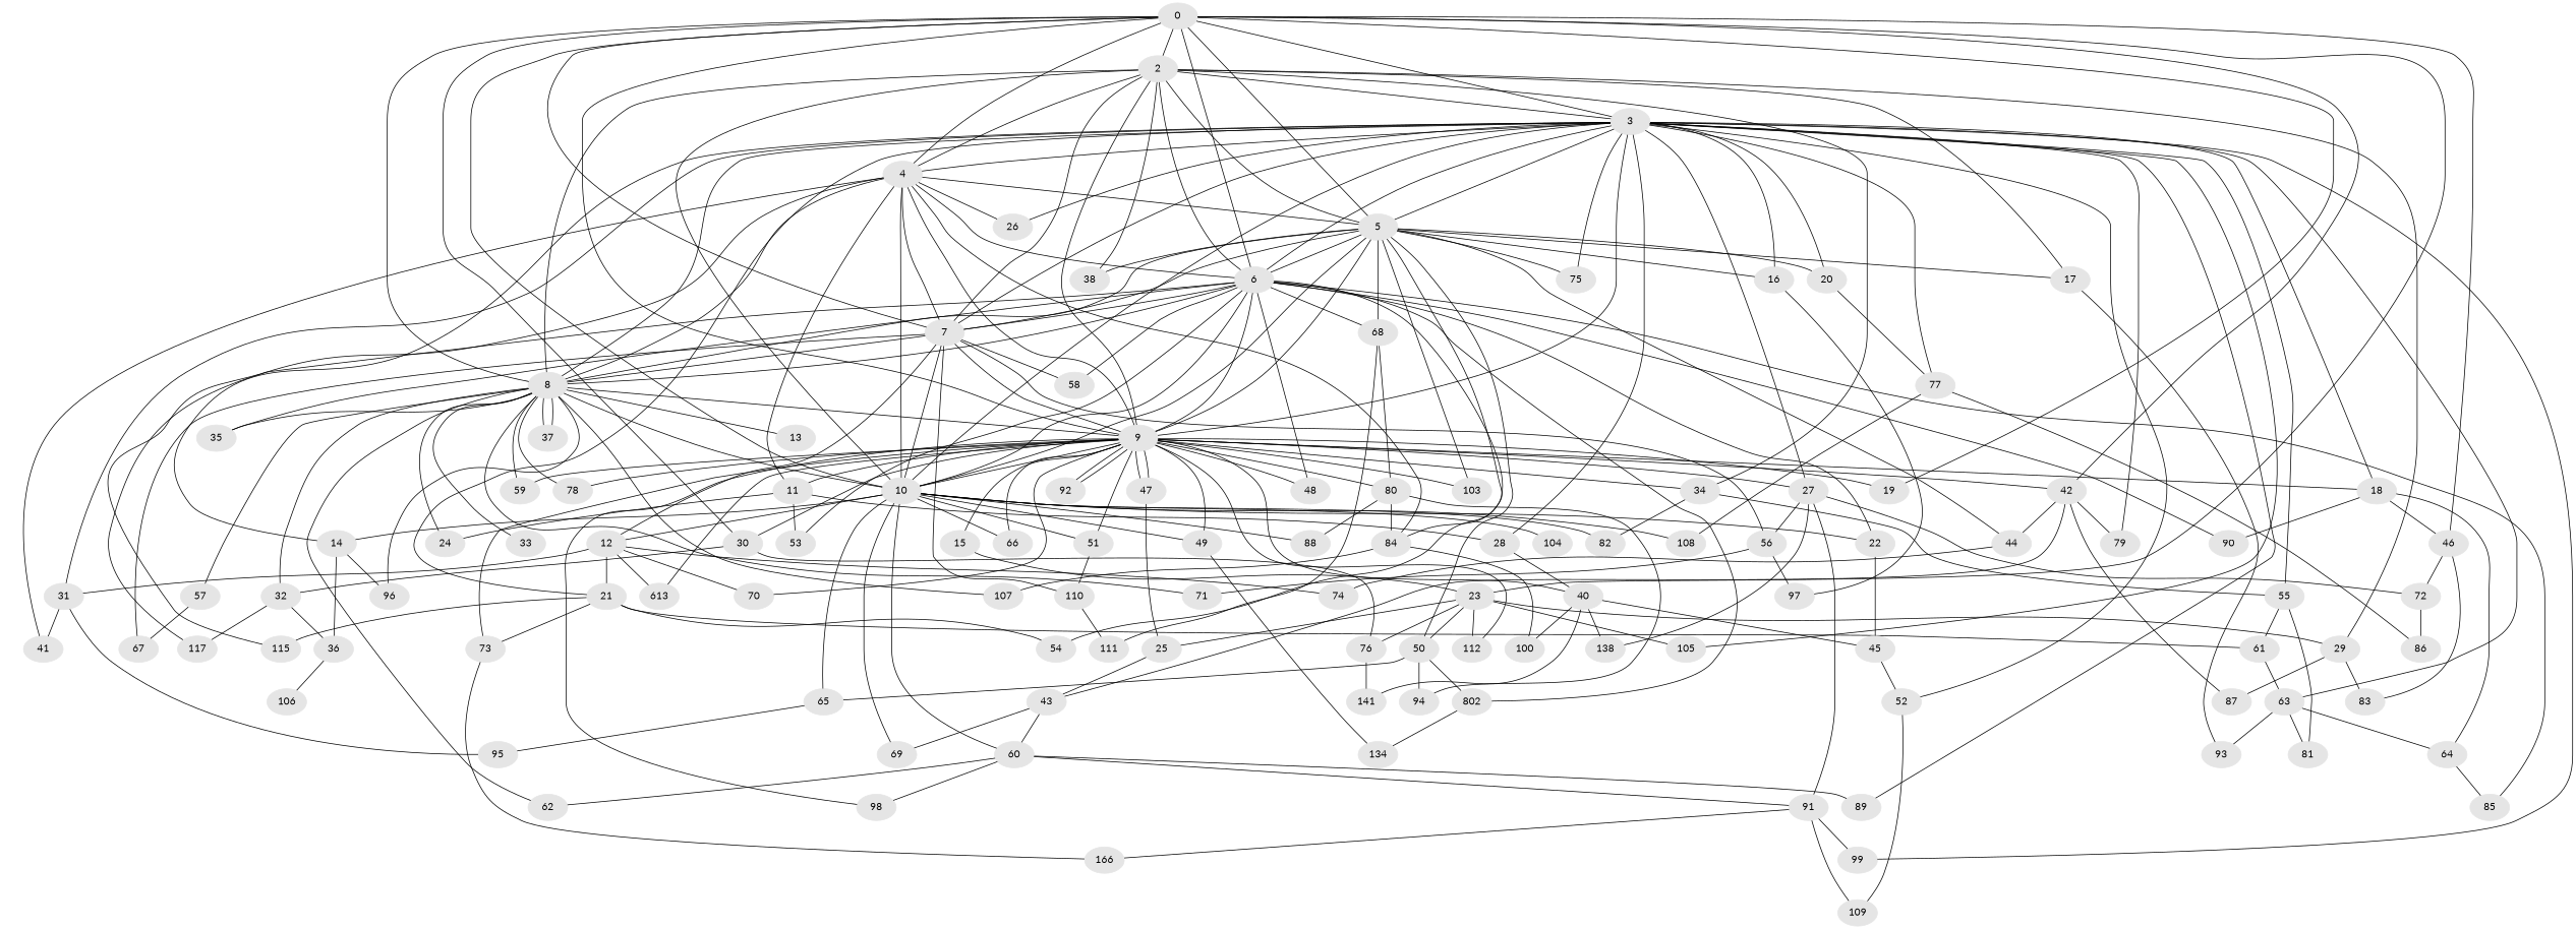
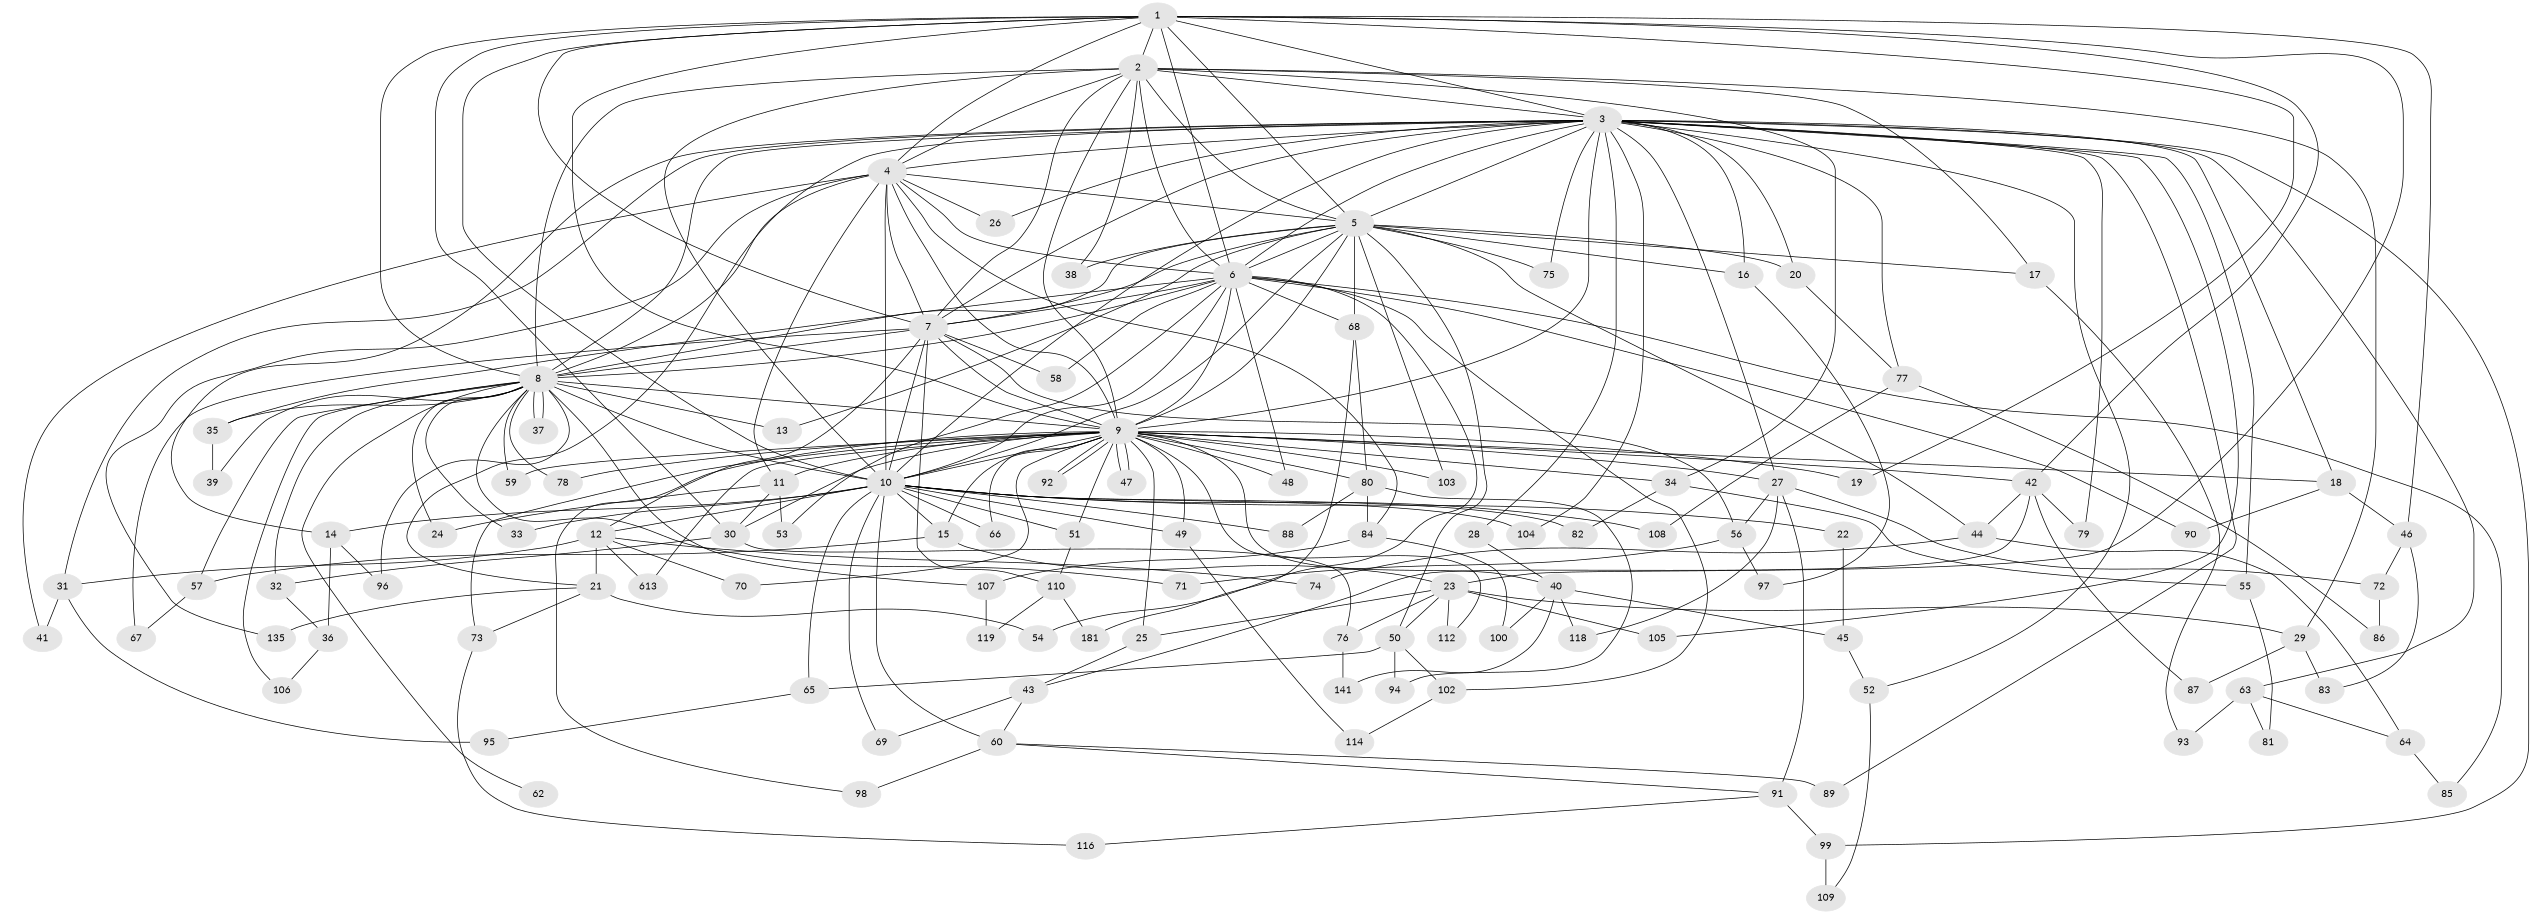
  graph {
    fontname=Lato
    node [color=gray90 fontname=Lato style=filled]
    edge [fontname=Lato]
-   1 [label=0]
+   1
    2
    3
    4
    5
    6
    7
    8
    9
    10
    19
    23
    30
    42
    46
    17
    29
    34
    38
    14
    16
    18
    20
    21
    26
    27
    28
    31
    52
    55
    63
    75
    77
    79
    89
    99
    104
    105
    11
    41
    84
-   115
+   115 [label=135]
    13
    44
    50
    68
    103
    22
    35
    48
    53
    54
    58
    85
    90
-   102 [label=802]
-   117
+   102
    12
    56
    67
    110
    24
    32
    33
    37
+   39
    57
    59
    62
    71
    78
    96
    106
    107
    15
    25
    40
    47
    49
    51
    66
    70
    73
    80
    92
    98
    112
    n88 [label=613]
    60
    65
    69
    82
    88
    108
    76
    43
    87
    72
    83
    93
    36
    97
-   61
    91
-   118 [label=138]
+   118
    95
    109
    81
    64
    86
    100
    74
    94
-   111
+   111 [label=181]
    45
-   114 [label=134]
+   114
+   119
    n118 [label=141]
-   116 [label=166]
+   116
    1 -- 2
    1 -- 3
    1 -- 4
    1 -- 5
    1 -- 6
    1 -- 7
    1 -- 8
    1 -- 9
    1 -- 10
    1 -- 19
    1 -- 23
    1 -- 30
    1 -- 42
    1 -- 46
    2 -- 3
    2 -- 4
    2 -- 5
    2 -- 6
    2 -- 7
    2 -- 8
    2 -- 9
    2 -- 10
    2 -- 17
    2 -- 29
    2 -- 34
    2 -- 38
    3 -- 4
    3 -- 5
    3 -- 6
    3 -- 7
    3 -- 8
    3 -- 9
    3 -- 10
    3 -- 14
    3 -- 16
    3 -- 18
    3 -- 20
    3 -- 21
    3 -- 26
    3 -- 27
    3 -- 28
    3 -- 31
    3 -- 52
    3 -- 55
    3 -- 63
    3 -- 75
    3 -- 77
    3 -- 79
    3 -- 89
    3 -- 99
+   3 -- 104
    3 -- 105
    4 -- 5
    4 -- 6
    4 -- 7
    4 -- 8
    4 -- 9
    4 -- 10
    4 -- 26
    4 -- 11
    4 -- 41
    4 -- 84
    4 -- 115
    5 -- 6
    5 -- 7
    5 -- 8
    5 -- 9
    5 -- 10
    5 -- 17
    5 -- 38
    5 -- 16
    5 -- 20
    5 -- 75
-   5 -- 84
+   5 -- 13
    5 -- 44
    5 -- 50
    5 -- 68
    5 -- 103
    6 -- 7
    6 -- 8
    6 -- 9
    6 -- 10
    6 -- 68
-   6 -- 22
    6 -- 35
    6 -- 48
    6 -- 53
    6 -- 54
    6 -- 58
    6 -- 85
    6 -- 90
    6 -- 102
-   6 -- 117
    7 -- 8
    7 -- 9
    7 -- 10
    7 -- 58
    7 -- 12
    7 -- 56
    7 -- 67
    7 -- 110
    8 -- 9
    8 -- 10
    8 -- 13
    8 -- 35
    8 -- 24
    8 -- 32
    8 -- 33
    8 -- 37
    8 -- 37
+   8 -- 39
    8 -- 57
    8 -- 59
    8 -- 62
    8 -- 71
    8 -- 78
    8 -- 96
+   8 -- 106
    8 -- 107
    9 -- 10
    9 -- 19
    9 -- 30
    9 -- 42
    9 -- 34
    9 -- 18
    9 -- 27
    9 -- 11
    9 -- 103
    9 -- 48
    9 -- 59
    9 -- 78
    9 -- 15
-   47 -- 25
+   9 -- 25
    9 -- 40
    9 -- 47
    9 -- 47
    9 -- 49
    9 -- 51
    9 -- 66
    9 -- 70
    9 -- 73
    9 -- 80
    9 -- 92
    9 -- 92
    9 -- 98
    9 -- 112
    9 -- n88
    10 -- 14
    10 -- 104
    10 -- 22
    10 -- 12
+   10 -- 33
+   10 -- 15
    10 -- 49
    10 -- 51
    10 -- 66
    10 -- 60
    10 -- 65
    10 -- 69
    10 -- 82
    10 -- 88
    10 -- 108
    23 -- 29
    23 -- 105
    23 -- 50
    23 -- 25
    23 -- 112
    23 -- 76
    30 -- 32
    30 -- 76
    42 -- 79
    42 -- 44
    42 -- 43
    42 -- 87
    46 -- 72
    46 -- 83
    17 -- 93
    29 -- 87
    29 -- 83
    34 -- 55
    34 -- 82
    14 -- 96
    14 -- 36
    16 -- 97
    18 -- 46
    18 -- 90
    20 -- 77
    21 -- 115
    21 -- 54
    21 -- 73
-   21 -- 61
    27 -- 56
    27 -- 72
    27 -- 91
    27 -- 118
    28 -- 40
    31 -- 41
    31 -- 95
    52 -- 109
-   55 -- 61
    55 -- 81
    63 -- 93
    63 -- 81
    63 -- 64
    77 -- 108
    77 -- 86
-   91 -- 109
-   11 -- 28
+   99 -- 109
+   11 -- 30
    11 -- 53
    11 -- 24
    84 -- 107
    84 -- 100
-   18 -- 64
+   44 -- 64
    44 -- 74
    50 -- 102
    50 -- 65
    50 -- 94
    68 -- 80
    68 -- 111
    22 -- 45
+   35 -- 39
    102 -- 114
    12 -- 21
    12 -- 31
    12 -- 70
    12 -- n88
    12 -- 74
    56 -- 71
    56 -- 97
    110 -- 111
-   32 -- 117
+   110 -- 119
    32 -- 36
    57 -- 67
+   107 -- 119
    15 -- 23
+   15 -- 57
    25 -- 43
    40 -- 118
    40 -- 100
    40 -- 45
    40 -- n118
    49 -- 114
    51 -- 110
    73 -- 116
    80 -- 84
    80 -- 88
    80 -- 94
    60 -- 89
-   60 -- 62
    60 -- 98
    60 -- 91
    65 -- 95
    76 -- n118
    43 -- 60
    43 -- 69
    72 -- 86
    36 -- 106
-   61 -- 63
    91 -- 99
    91 -- 116
    64 -- 85
    45 -- 52
  }
